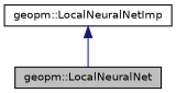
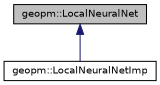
  digraph {
    node [color=black fontname=Helvetica fontsize=10 shape=record style=filled]
    n1 [fillcolor=grey75 fontcolor=black height=0.2 label="geopm::LocalNeuralNet" width=0.4]
    n2 [fillcolor=white height=0.2 label="geopm::LocalNeuralNetImp" width=0.4]
-   n2 -> n1 [color=midnightblue dir=back fontname=Helvetica fontsize=10 labelfontname=Helvetica labelfontsize=10 style=solid]
+   n1 -> n2 [color=midnightblue dir=back fontname=Helvetica fontsize=10 labelfontname=Helvetica labelfontsize=10 style=solid]
  }
